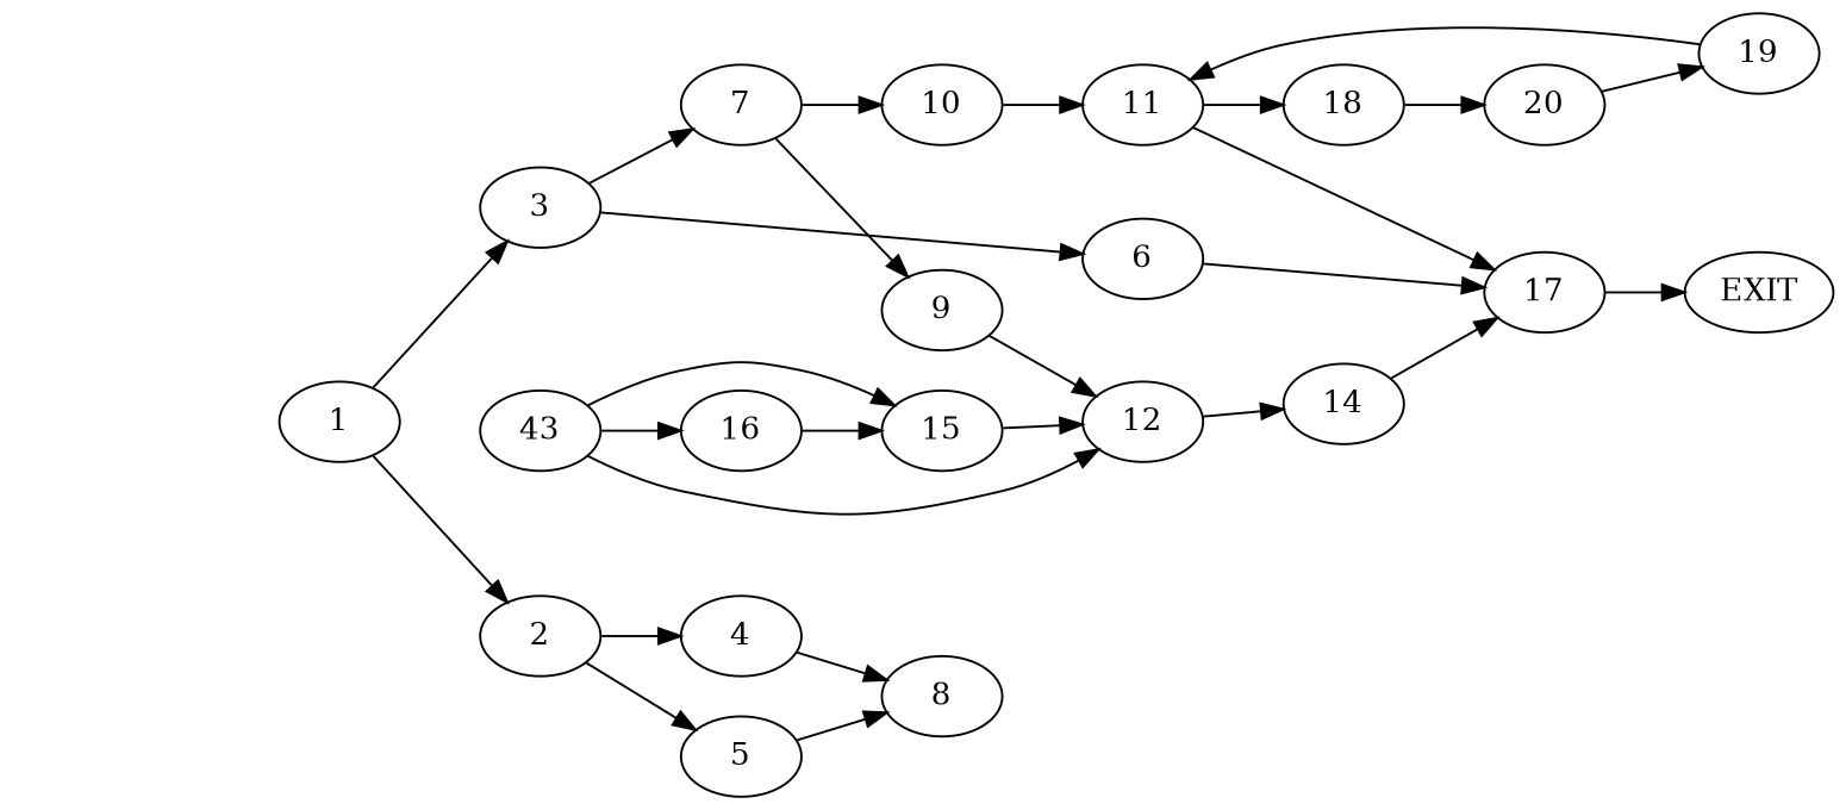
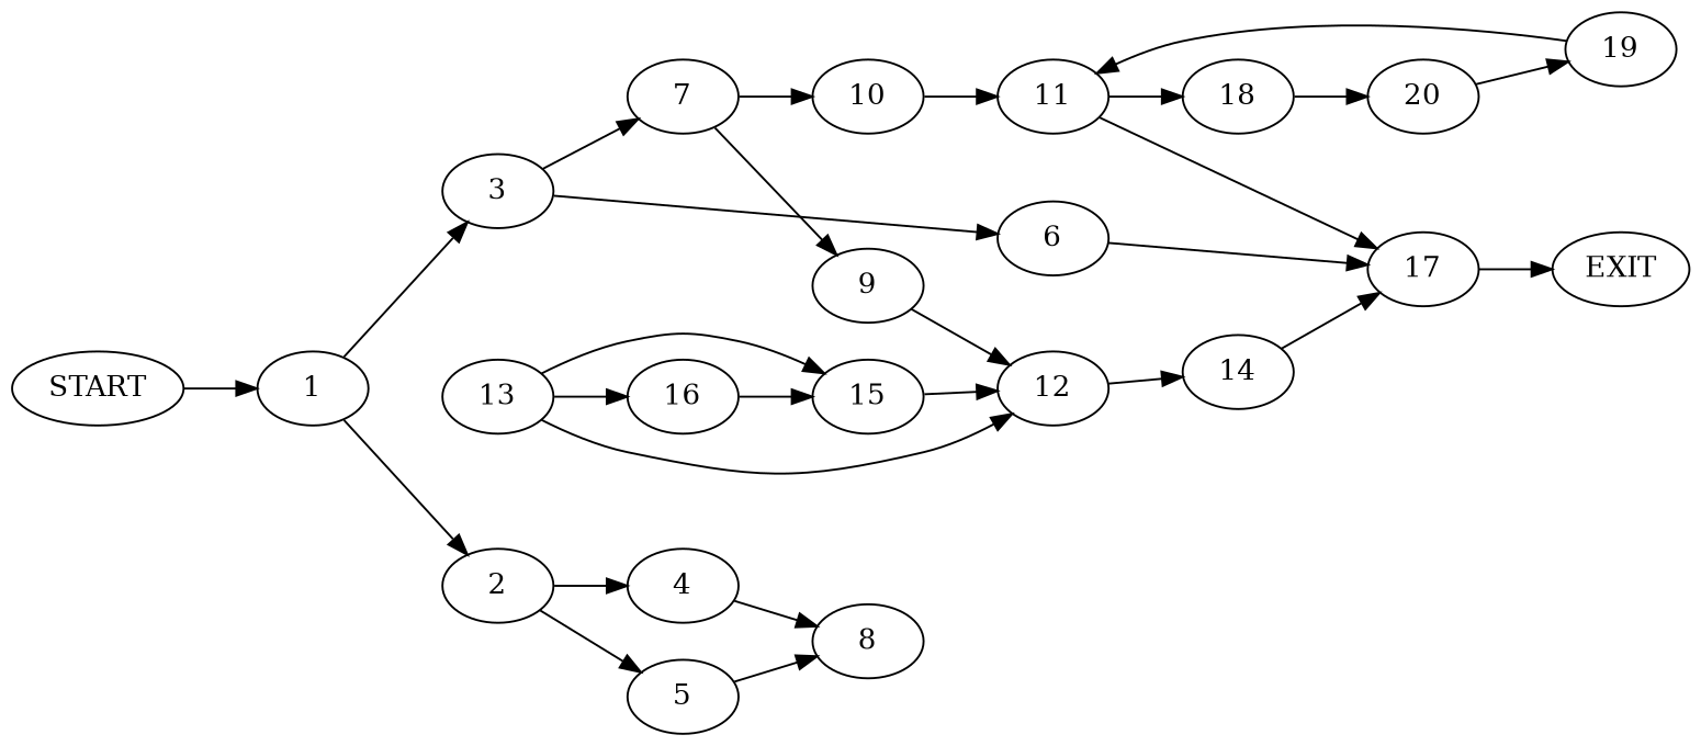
  digraph {
    rankdir=LR
+   n1 [label=START]
    1
    2
    3
    n5 [label=EXIT]
    4
    5
    6
    7
    8
    17
    9
    10
    12
    11
    14
    18
    20
-   13 [label=43]
+   13
    15
    16
    19
+   n1 -> 1
    1 -> 2
    1 -> 3
    2 -> 4
    2 -> 5
    3 -> 6
    3 -> 7
    4 -> 8
    5 -> 8
    6 -> 17
    7 -> 9
    7 -> 10
    17 -> n5
    9 -> 12
    10 -> 11
    12 -> 14
    11 -> 17
    11 -> 18
    14 -> 17
    18 -> 20
    20 -> 19
    13 -> 12
    13 -> 15
    13 -> 16
    15 -> 12
    16 -> 15
    19 -> 11
  }
